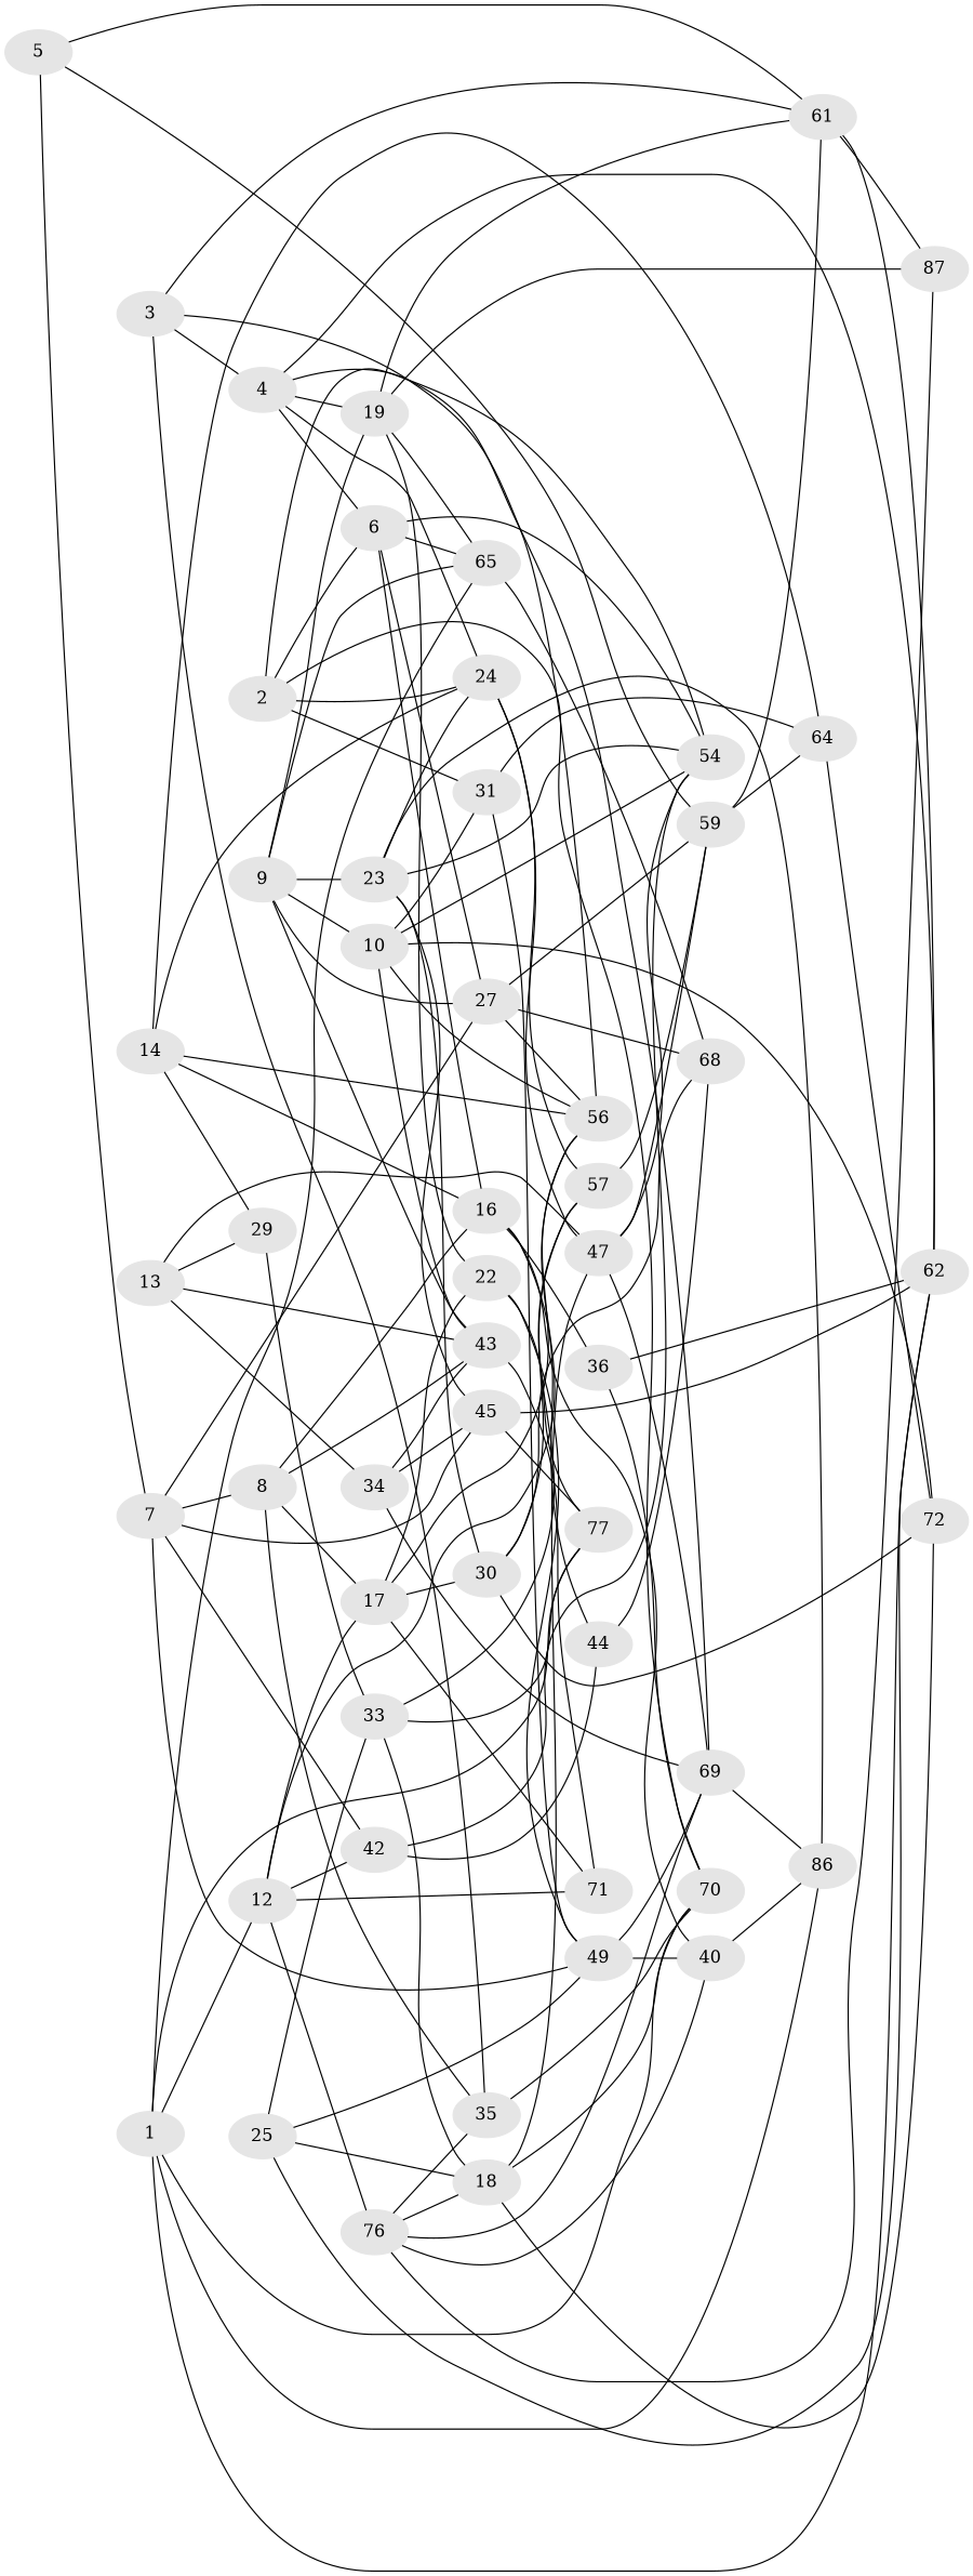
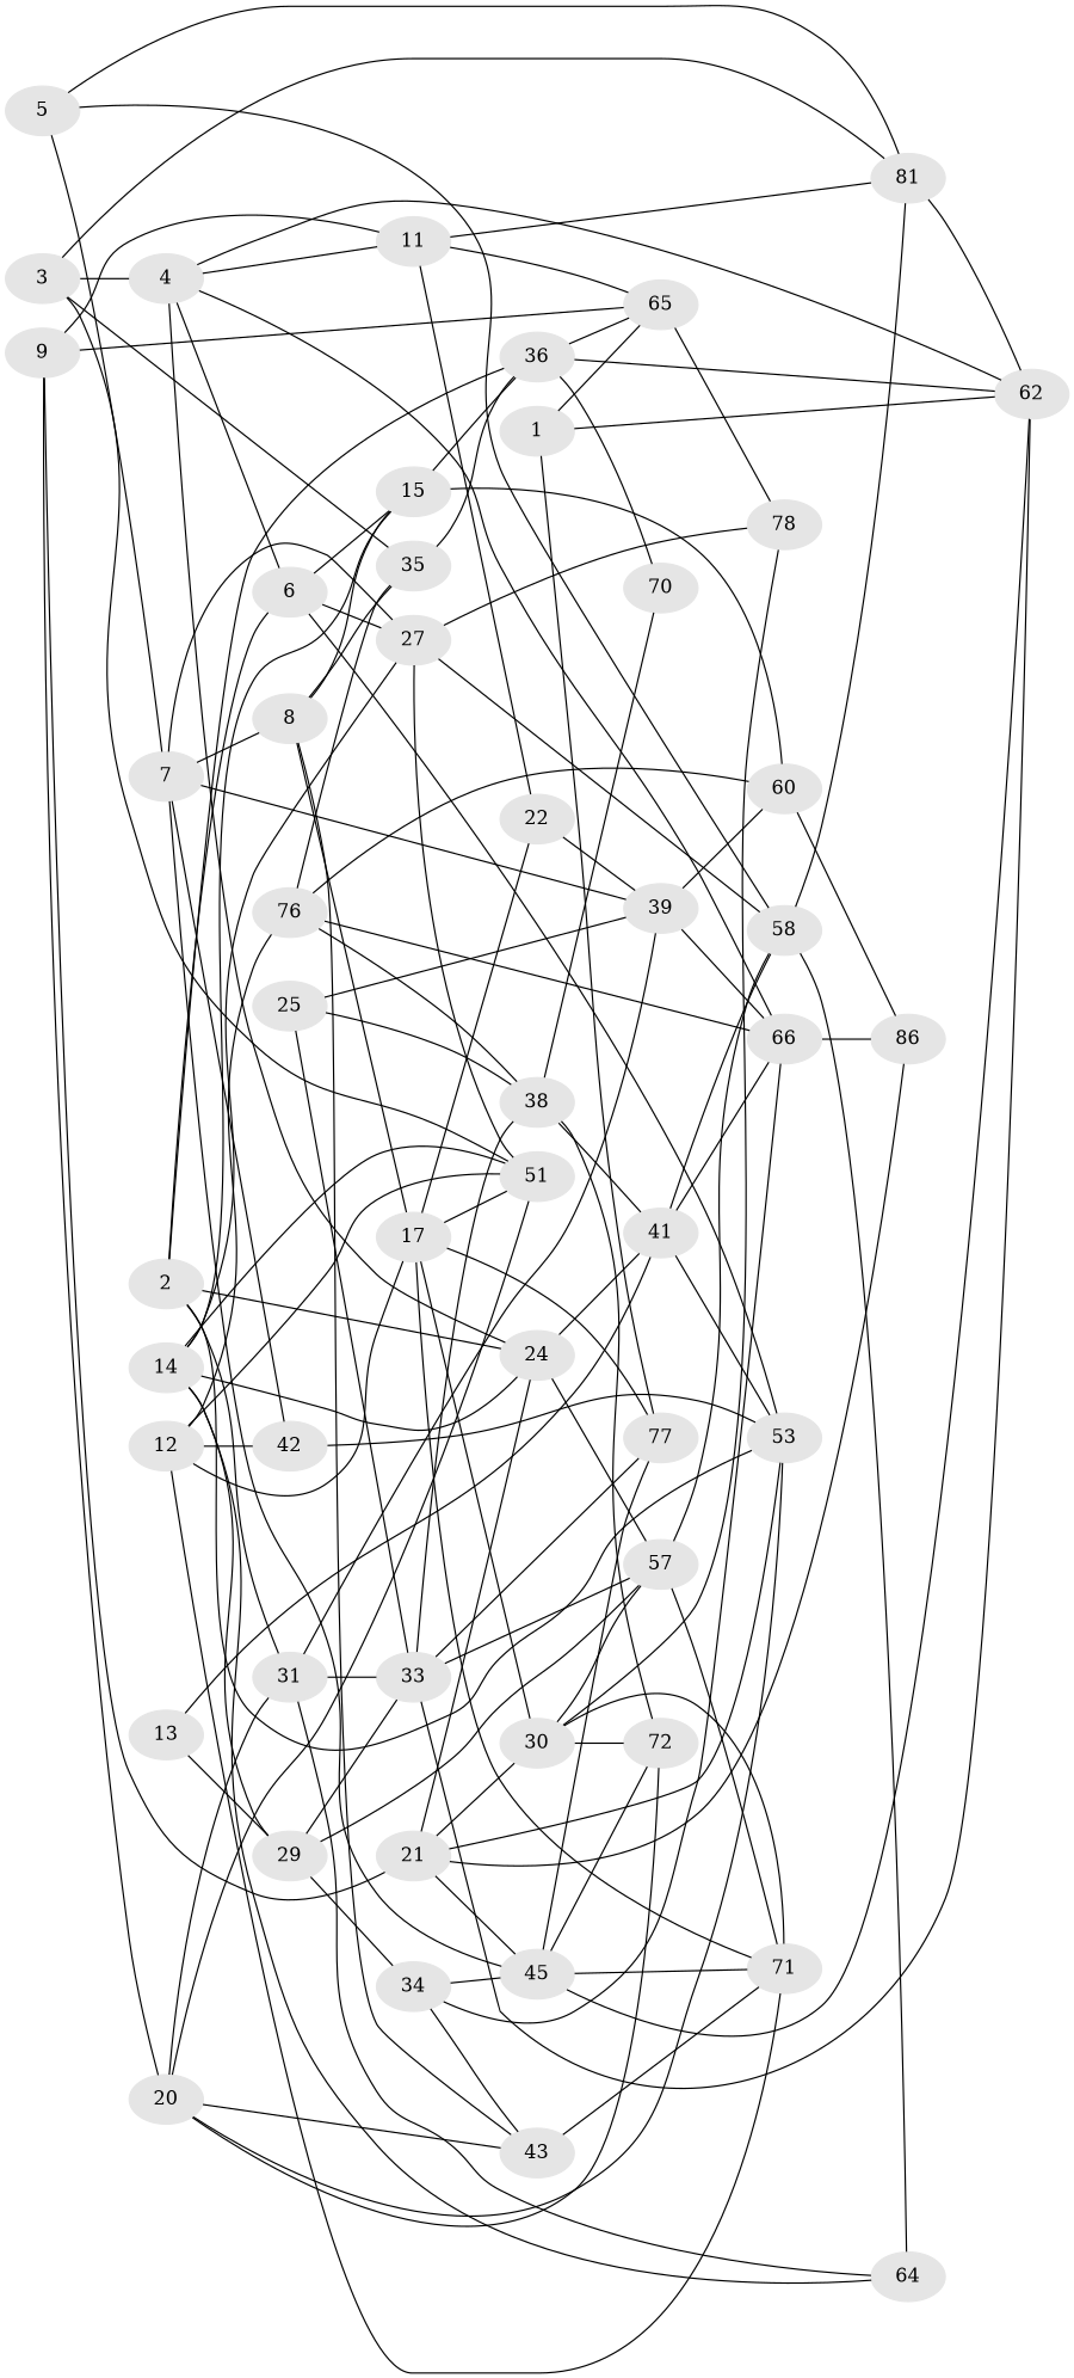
  graph {
    rankdir=LR
    node [color=gray90 style=filled]
    1 [super="+28"]
    12 [super="+48"]
    62 [super="+63"]
    65 [super="+79"]
    70
    77
    86
-   51 [super="+56" label=56]
+   51 [super="+56"]
    42
    17 [super="+41"]
    n11 [label=76 super="+37"]
    71 [super="+76"]
-   78 [label=68]
+   78
    2 [super="+67"]
    6 [super="+52"]
    24 [super="+53"]
    31 [super="+50"]
    36
-   54 [super="+80"]
-   15 [super="+19" label=16]
+   54 [super="+80" label=53]
+   15 [super="+19"]
    27 [super="+85"]
-   47 [super="+83"]
+   47 [super="+83" label=41]
    57 [super="+68"]
-   39 [super="+66" label=49]
+   39 [super="+66"]
    64
    33 [super="+49"]
    4 [super="+16"]
-   11 [super="+55" label=19]
-   69 [super="+75"]
+   11 [super="+55"]
+   69 [super="+75" label=66]
    3
    35 [super="+73"]
-   61 [super="+74"]
-   87
+   61 [super="+74" label=81]
    22
    7 [super="+88"]
    8 [super="+60"]
    45 [super="+81"]
    5
-   59 [super="+84"]
-   40
-   44
+   59 [super="+84" label=58]
+   40 [label=60]
    43 [super="+82"]
    30 [super="+58"]
    9 [super="+18"]
-   10 [super="+20"]
-   21 [super="+32" label=23]
+   10 [super="+20" label=20]
+   21 [super="+32"]
    72
-   38 [super="+46" label=18]
+   38 [super="+46"]
    13
    29
    34
    14 [super="+23"]
    25
-   1 -- 12
    1 -- 62
    1 -- 65
-   1 -- 70
    1 -- 77
-   1 -- 86
    12 -- 51
    12 -- 42
    12 -- 17
    12 -- n11
    12 -- 71
    65 -- 78
    42 -- 54
-   42 -- 44
    17 -- 51
    17 -- 71
    17 -- 22
    17 -- 30
    n11 -- 69
    n11 -- 35
-   n11 -- 87
    n11 -- 40
    n11 -- 38
    2 -- 6
    2 -- 24
    2 -- 31 [weight=2]
-   2 -- 70
+   2 -- 36
    2 -- 54
-   6 -- 65
+   36 -- 65
    6 -- 54
    6 -- 15
    6 -- 27
    24 -- 47
    24 -- 57
    31 -- 39
    31 -- 64
+   31 -- 33
    36 -- 62
    36 -- 70
    15 -- 36
    15 -- 40
-   15 -- 44
    27 -- 51
    27 -- 78
    27 -- 59
    47 -- 54
    47 -- 69
    47 -- 59
+   57 -- 71
    57 -- 59
    39 -- 69
    39 -- 40
-   64 -- 72
+   45 -- 72
    33 -- 77
    33 -- 57
    33 -- 38
    4 -- 62
    4 -- 6
    4 -- 24
    4 -- 11
    4 -- 69
    11 -- 65
    11 -- 61
-   11 -- 87
    11 -- 22
    69 -- 86
    3 -- 51
    3 -- 4
    3 -- 35
    3 -- 61
-   35 -- 70
+   35 -- 36
    61 -- 62
-   61 -- 87
-   22 -- 77
+   17 -- 77
    22 -- 39
    7 -- 42
    7 -- 27
    7 -- 39
    7 -- 8
    7 -- 45
    8 -- 17
    8 -- 15
    8 -- 35 [weight=2]
    8 -- 43
    45 -- 62
    45 -- 77
+   45 -- 71
    5 -- 61
    5 -- 7
    5 -- 59
    59 -- 64
    59 -- 61
    40 -- 86
-   44 -- 78
    43 -- 71
+   30 -- 71
    30 -- 78
    30 -- 57
    30 -- 72
    9 -- 65 [weight=2]
    9 -- 11
-   9 -- 43
    9 -- 10
    9 -- 21
    10 -- 51
    10 -- 31
    10 -- 54
    10 -- 43
    10 -- 72
    21 -- 86
    21 -- 24
    21 -- 54
    21 -- 45
    21 -- 30
    38 -- 70
    38 -- 47
    38 -- 72
    13 -- 47
-   13 -- 43
    13 -- 29
-   13 -- 34
+   29 -- 34
+   29 -- 57
    29 -- 33
    34 -- 69
    34 -- 45
    34 -- 43
    14 -- 51
    14 -- 24
    14 -- 15
-   9 -- 27
+   14 -- 27
    14 -- 64
    14 -- 29
-   25 -- 62
+   33 -- 62
    25 -- 39
    25 -- 33
    25 -- 38
  }
